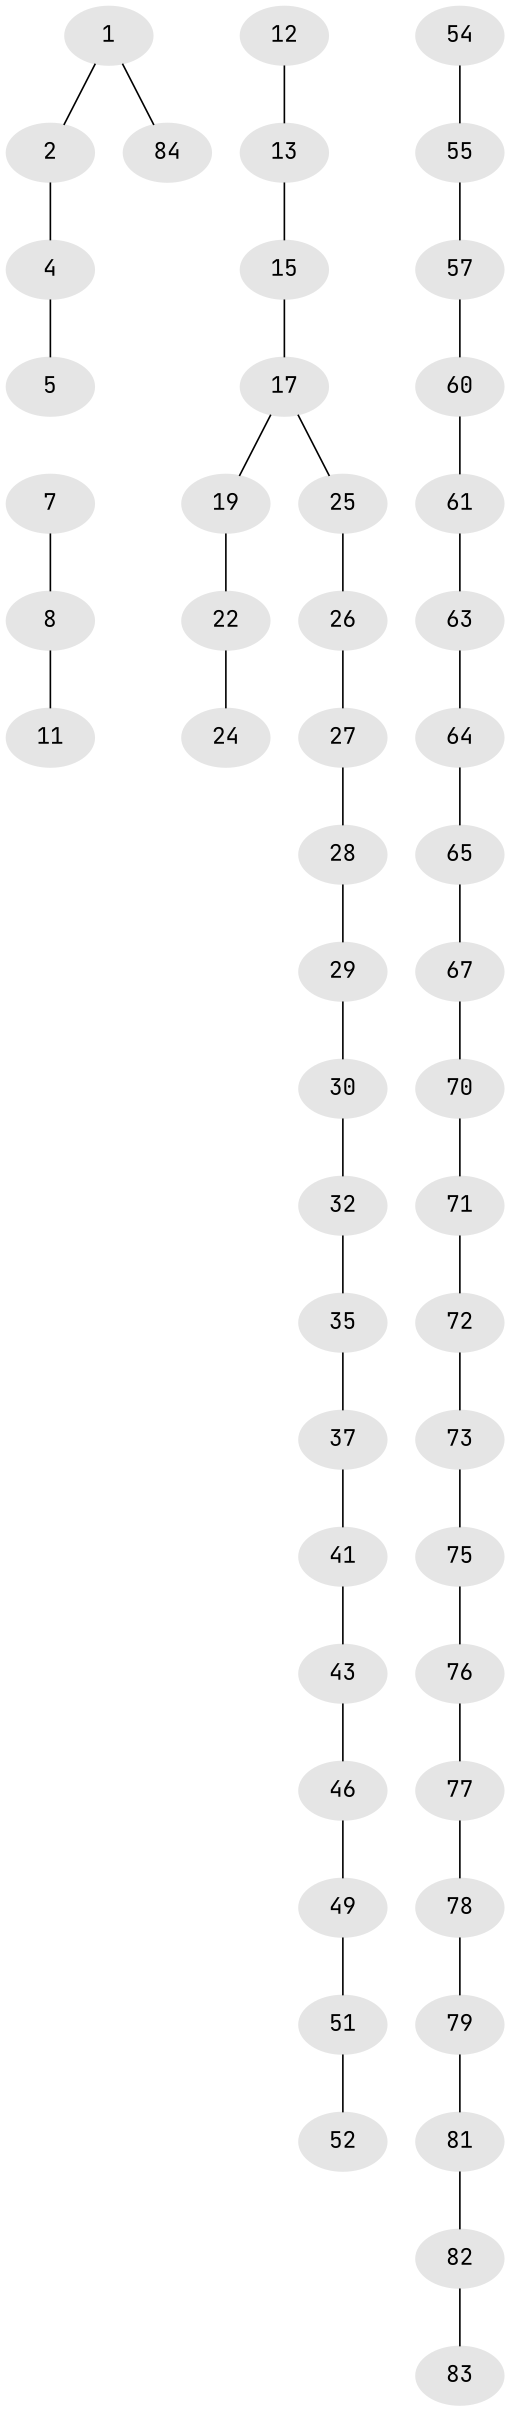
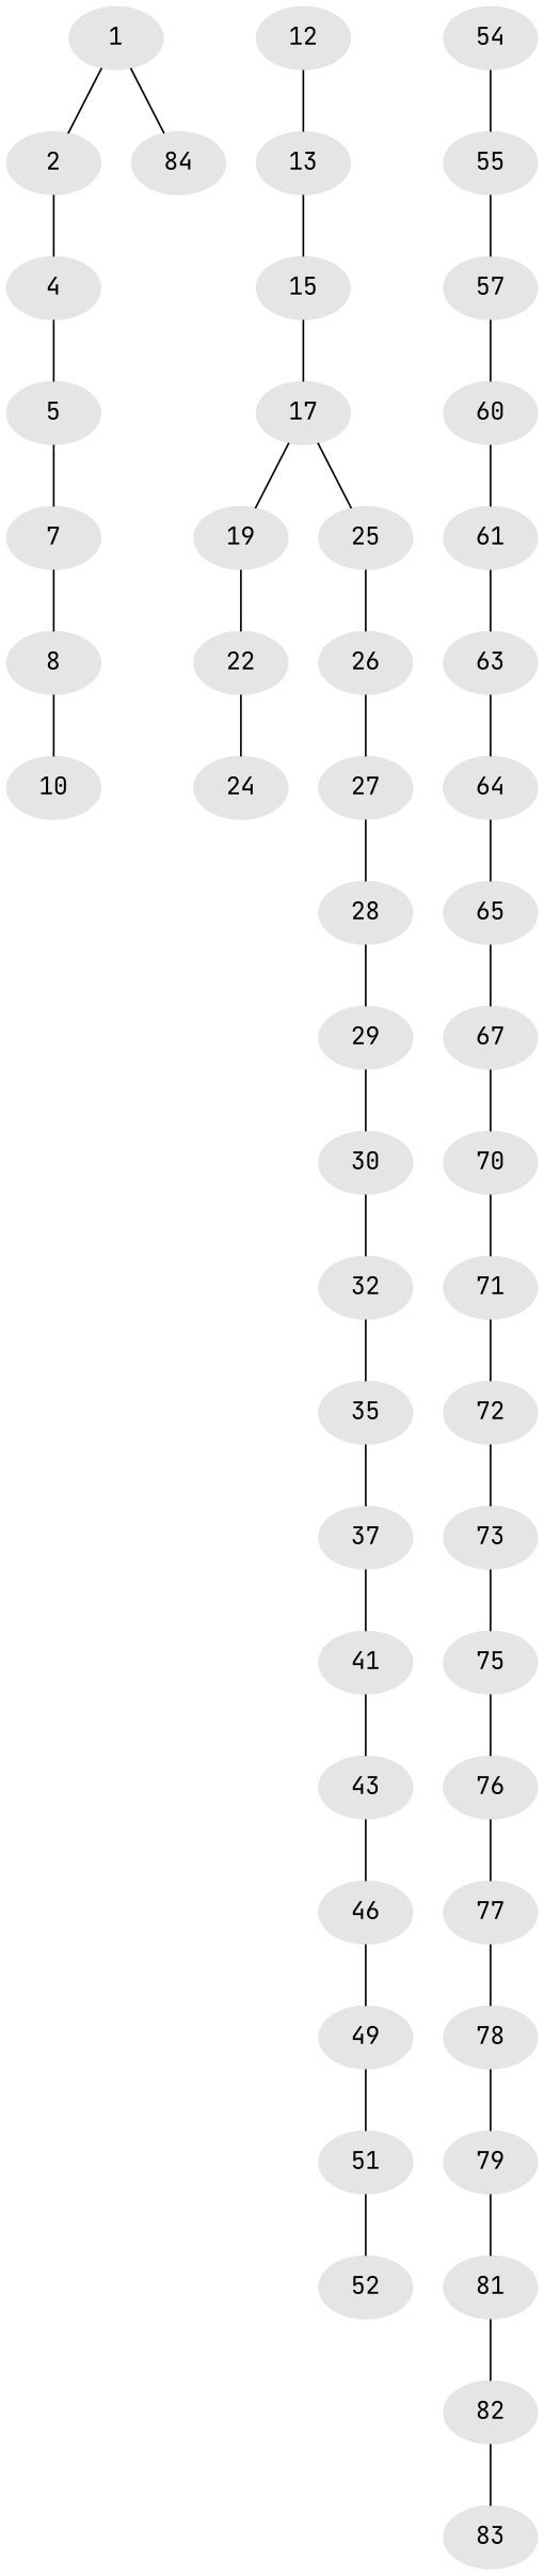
  graph {
    fontname="JetBrains Mono"
    node [color=gray90 fontname="JetBrains Mono" style=filled]
    edge [fontname="JetBrains Mono"]
    2 [super="+3"]
    4
    1
    84 [super="+85"]
    5 [super="+6"]
    7
    8 [super="+9"]
-   10 [super="+11" label=11]
+   10 [super="+11"]
    13 [super="+14"]
    12
    15 [super="+16"]
    17 [super="+18"]
    19 [super="+20"]
    25
    22 [super="+23"]
    24
    26
    27
    28
    29
    30 [super="+31"]
    32 [super="+33"]
    35 [super="+36"]
    37 [super="+38"]
    41 [super="+42"]
    43 [super="+44"]
    46 [super="+47"]
    49 [super="+50"]
    51
    52
    55 [super="+56"]
    54
    57 [super="+58"]
    60
    61 [super="+62"]
    63
    64
    65 [super="+66"]
    67 [super="+68"]
    70
    71
    72
    73 [super="+74"]
    75
    76
    77
    78
    79 [super="+80"]
    81
    82
    83
    2 -- 4
    4 -- 5
    1 -- 2
    1 -- 84
+   5 -- 7
    7 -- 8
    8 -- 10
    13 -- 15
    12 -- 13
    15 -- 17
    17 -- 19
    17 -- 25
    19 -- 22
    25 -- 26
    22 -- 24
    26 -- 27
    27 -- 28
    28 -- 29
    29 -- 30
    30 -- 32
    32 -- 35
    35 -- 37
    37 -- 41
    41 -- 43
    43 -- 46
    46 -- 49
    49 -- 51
    51 -- 52
    55 -- 57
    54 -- 55
    57 -- 60
    60 -- 61
    61 -- 63
    63 -- 64
    64 -- 65
    65 -- 67
    67 -- 70
    70 -- 71
    71 -- 72
    72 -- 73
    73 -- 75
    75 -- 76
    76 -- 77
    77 -- 78
    78 -- 79
    79 -- 81
    81 -- 82
    82 -- 83
  }
